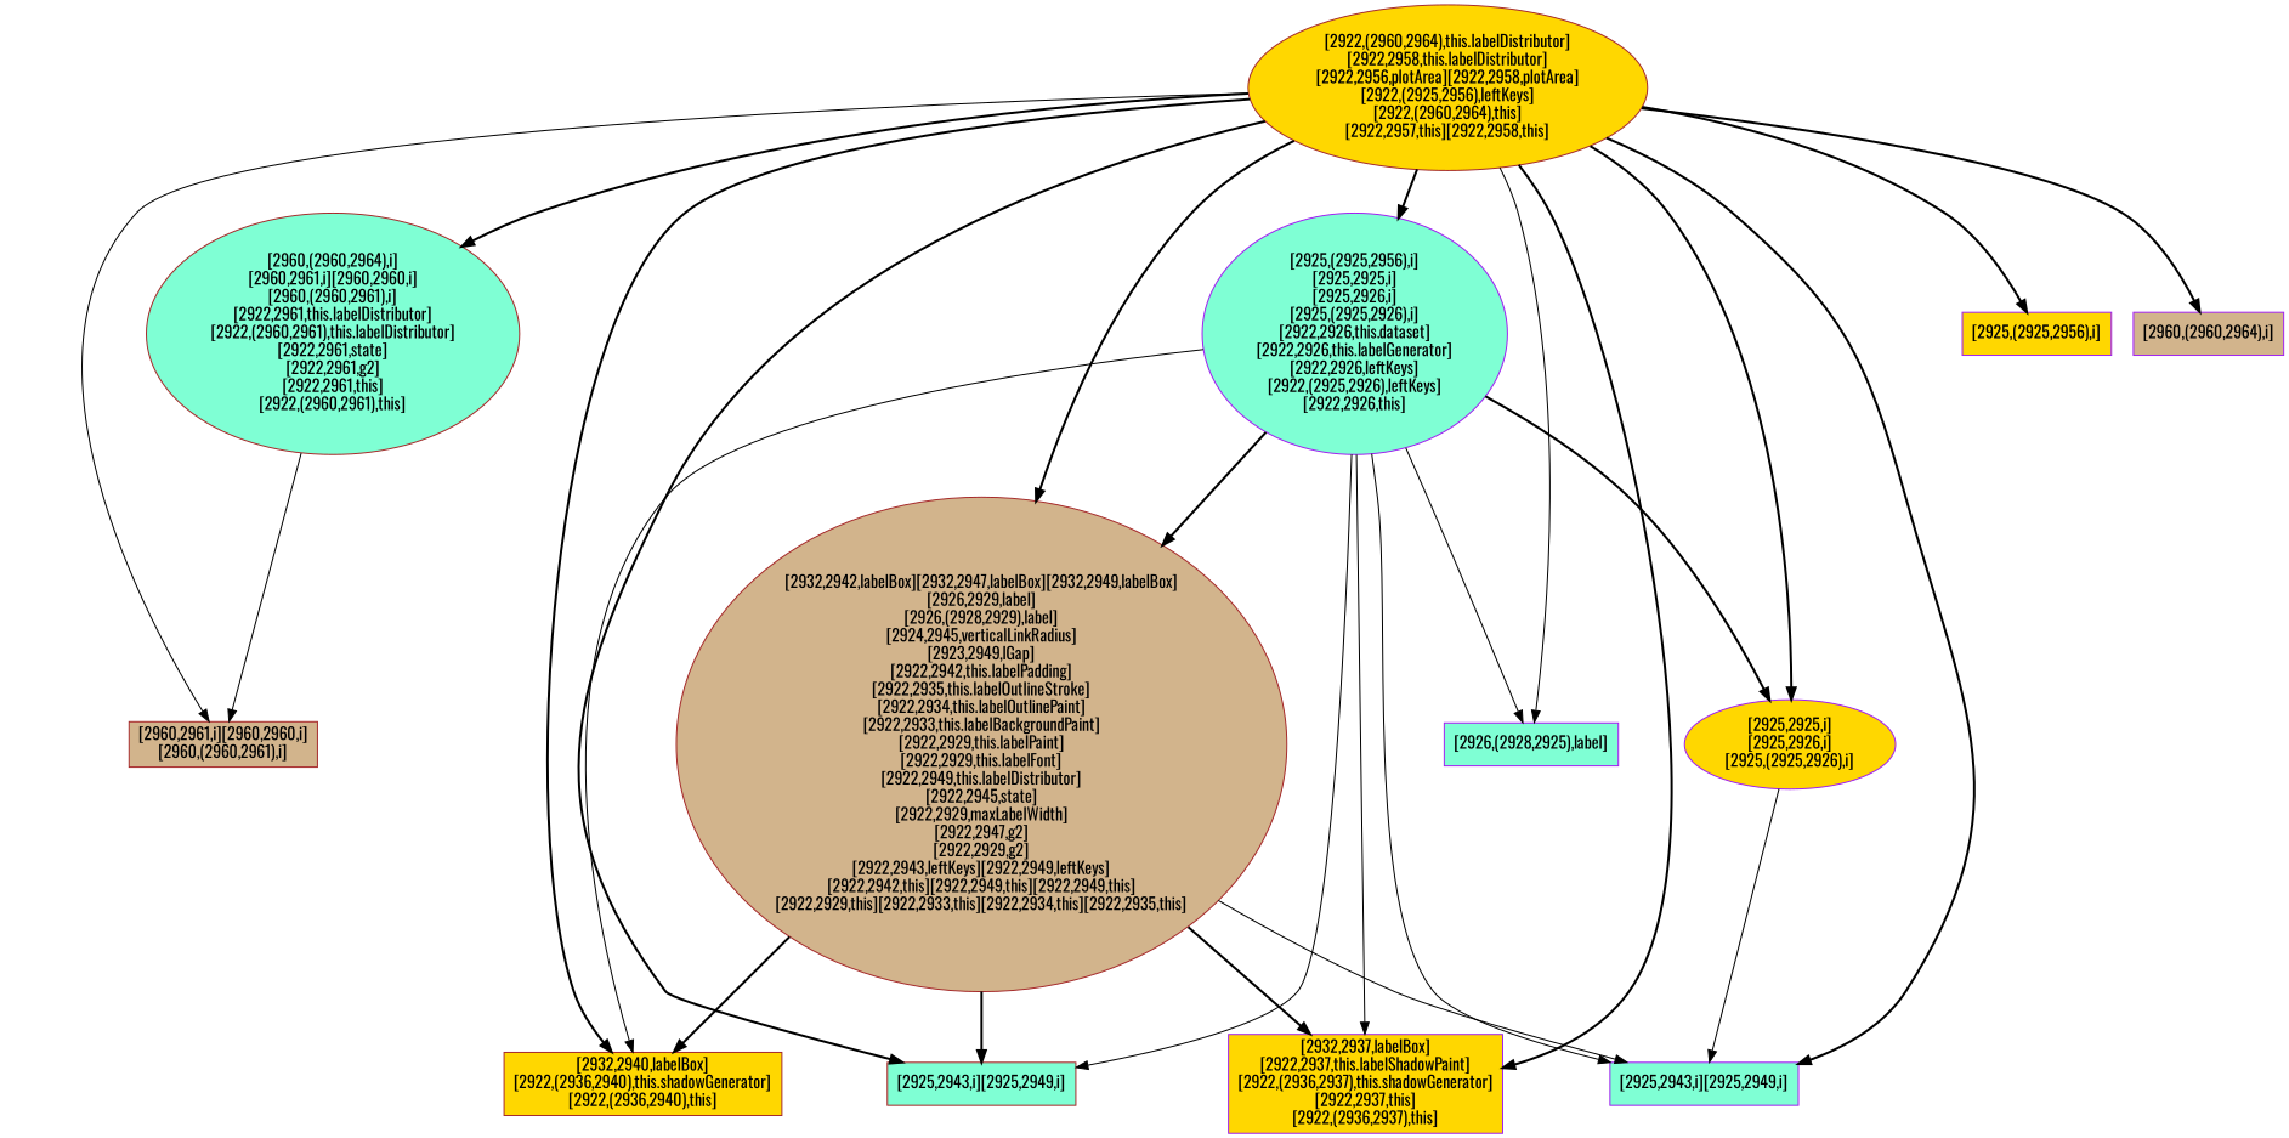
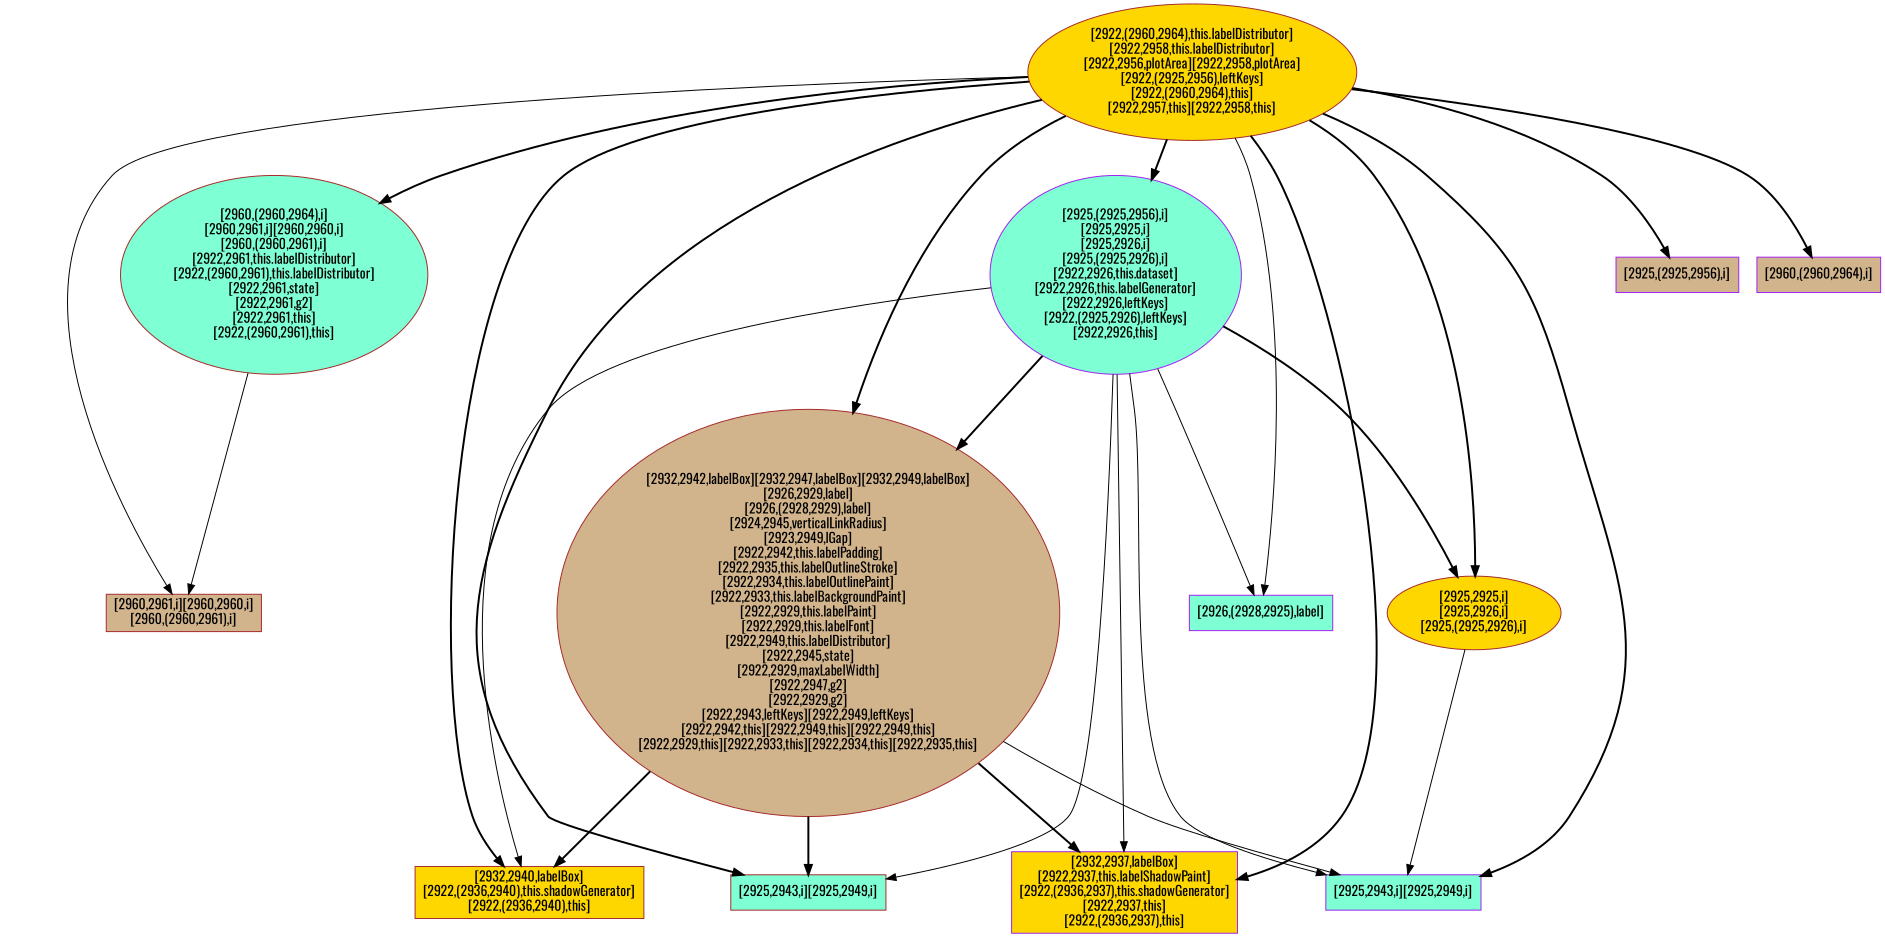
  digraph {
    fontname=Oswald
    node [color=brown fillcolor=aquamarine fontname=Oswald shape=box style=filled]
    edge [fontname=Oswald style=bold]
    n1 [fillcolor=tan label="[2960,2961,i][2960,2960,i]\n[2960,(2960,2961),i]"]
    n2 [label="[2960,(2960,2964),i]\n[2960,2961,i][2960,2960,i]\n[2960,(2960,2961),i]\n[2922,2961,this.labelDistributor]\n[2922,(2960,2961),this.labelDistributor]\n[2922,2961,state]\n[2922,2961,g2]\n[2922,2961,this]\n[2922,(2960,2961),this]" shape=""]
    n3 [color=purple fillcolor=gold label="[2932,2937,labelBox]\n[2922,2937,this.labelShadowPaint]\n[2922,(2936,2937),this.shadowGenerator]\n[2922,2937,this]\n[2922,(2936,2937),this]"]
    n4 [fillcolor=gold label="[2932,2940,labelBox]\n[2922,(2936,2940),this.shadowGenerator]\n[2922,(2936,2940),this]"]
    n5 [label="[2925,2943,i][2925,2949,i]"]
    n6 [color=purple label="[2925,2943,i][2925,2949,i]"]
    n7 [fillcolor=tan label="[2932,2942,labelBox][2932,2947,labelBox][2932,2949,labelBox]\n[2926,2929,label]\n[2926,(2928,2929),label]\n[2924,2945,verticalLinkRadius]\n[2923,2949,lGap]\n[2922,2942,this.labelPadding]\n[2922,2935,this.labelOutlineStroke]\n[2922,2934,this.labelOutlinePaint]\n[2922,2933,this.labelBackgroundPaint]\n[2922,2929,this.labelPaint]\n[2922,2929,this.labelFont]\n[2922,2949,this.labelDistributor]\n[2922,2945,state]\n[2922,2929,maxLabelWidth]\n[2922,2947,g2]\n[2922,2929,g2]\n[2922,2943,leftKeys][2922,2949,leftKeys]\n[2922,2942,this][2922,2949,this][2922,2949,this]\n[2922,2929,this][2922,2933,this][2922,2934,this][2922,2935,this]" shape=""]
    n8 [color=purple label="[2926,(2928,2925),label]"]
-   n9 [color=purple fillcolor=gold label="[2925,2925,i]\n[2925,2926,i]\n[2925,(2925,2926),i]" shape=""]
+   n9 [fillcolor=gold label="[2925,2925,i]\n[2925,2926,i]\n[2925,(2925,2926),i]" shape=""]
    n10 [color=purple label="[2925,(2925,2956),i]\n[2925,2925,i]\n[2925,2926,i]\n[2925,(2925,2926),i]\n[2922,2926,this.dataset]\n[2922,2926,this.labelGenerator]\n[2922,2926,leftKeys]\n[2922,(2925,2926),leftKeys]\n[2922,2926,this]" shape=""]
-   n11 [color=purple fillcolor=gold label="[2925,(2925,2956),i]"]
+   n11 [color=purple fillcolor=tan label="[2925,(2925,2956),i]"]
    n12 [color=purple fillcolor=tan label="[2960,(2960,2964),i]"]
    n13 [fillcolor=gold label="[2922,(2960,2964),this.labelDistributor]\n[2922,2958,this.labelDistributor]\n[2922,2956,plotArea][2922,2958,plotArea]\n[2922,(2925,2956),leftKeys]\n[2922,(2960,2964),this]\n[2922,2957,this][2922,2958,this]" shape=""]
    n2 -> n1 [style=solid]
    n7 -> n3
    n7 -> n4
    n7 -> n5
    n7 -> n6 [style=solid]
    n9 -> n6 [style=solid]
    n10 -> n3 [style=solid]
    n10 -> n4 [style=solid]
    n10 -> n5 [style=solid]
    n10 -> n6 [style=solid]
    n10 -> n7
    n10 -> n8 [style=solid]
    n10 -> n9
    n13 -> n1 [style=solid]
    n13 -> n2
    n13 -> n3
    n13 -> n4
    n13 -> n5
    n13 -> n6
    n13 -> n7
    n13 -> n8 [style=solid]
    n13 -> n9
    n13 -> n10
    n13 -> n11
    n13 -> n12
  }
